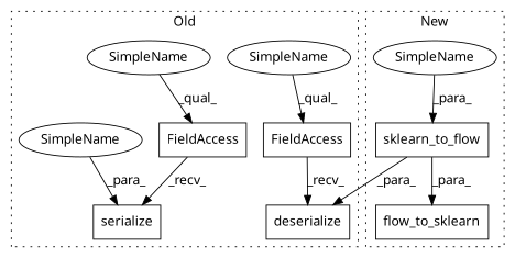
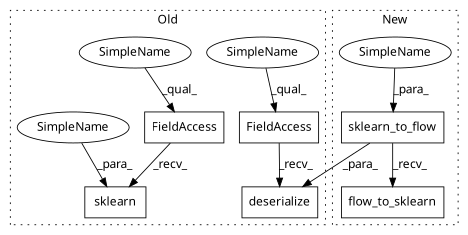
  digraph {
    fontname="Noto Sans"
    node [a=32 fontname="Noto Sans" l=14 s=11116 shape=box]
    edge [fontname="Noto Sans"]
-   n1 [l="10,1" label=serialize s="11131,11153"]
+   n1 [l="10,1" label=sklearn s="11131,11153"]
    n2 [a=22 label=FieldAccess]
    n3 [a=22 label=FieldAccess s=11175]
    n4 [l="12,1" label=deserialize s="11190,11212"]
    n5 [a=42 l=4 label=SimpleName s=11175 shape=ellipse]
    n6 [a=42 l=4 label=SimpleName shape=ellipse]
    n7 [a=42 l=12 label=SimpleName s=11141 shape=ellipse]
    n8 [l="16,1" label=sklearn_to_flow s="10954,10982"]
    n9 [l="16,1" label=flow_to_sklearn s="11004,11030"]
    n10 [a=42 l=12 label=SimpleName s=10970 shape=ellipse]
    subgraph cluster_1 {
      label=Old
      style=dotted
      n1
      n2
      n3
      n4
      n5
      n6
      n7
    }
    subgraph cluster_2 {
      label=New
      style=dotted
      n8
      n9
      n10
    }
    n2 -> n1 [label=_recv_]
    n3 -> n4 [label=_recv_]
    n5 -> n3 [label=_qual_]
    n6 -> n2 [label=_qual_]
    n7 -> n1 [label=_para_]
    n8 -> n4 [label=_para_]
-   n8 -> n9 [label=_para_]
+   n8 -> n9 [label=_recv_]
    n10 -> n8 [label=_para_]
  }
